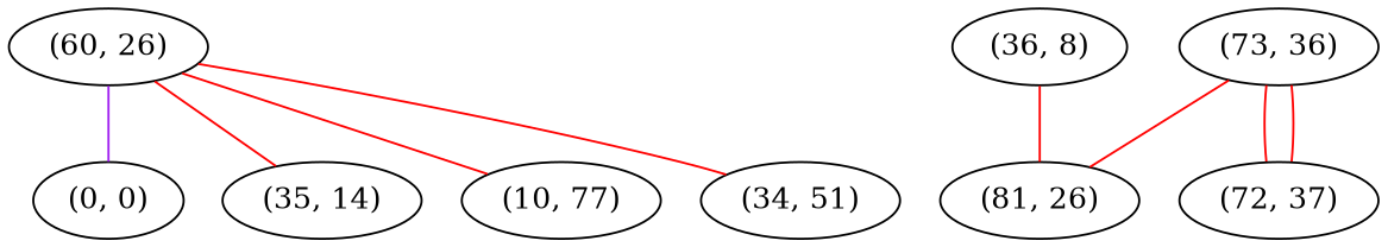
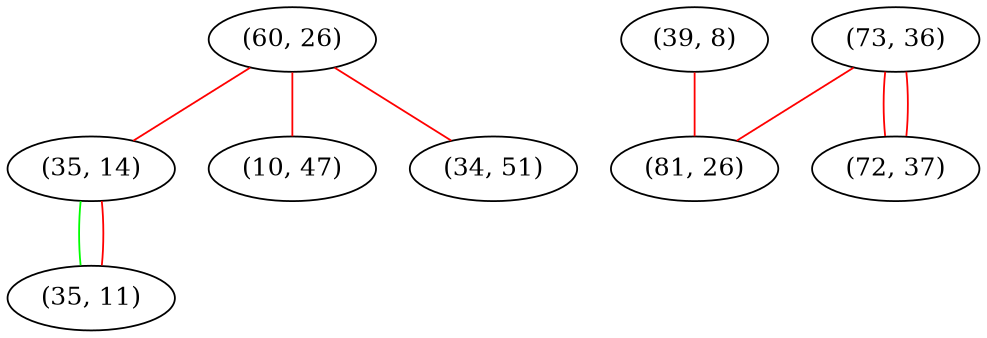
  graph {
    edge [color=red weight=1]
    n1 [label="(60, 26)"]
-   "(0, 0)"
    n3 [label="(35, 14)"]
-   "(10, 77)"
+   "(10, 77)" [label="(10, 47)"]
    "(34, 51)"
-   "(36, 8)"
+   "(35, 11)"
+   "(36, 8)" [label="(39, 8)"]
    "(81, 26)"
    "(73, 36)"
    "(72, 37)"
-   n1 -- "(0, 0)" [color=purple weight=4]
    n1 -- n3
    n1 -- "(10, 77)"
    n1 -- "(34, 51)"
+   n3 -- "(35, 11)" [color=green weight=2]
+   n3 -- "(35, 11)"
    "(36, 8)" -- "(81, 26)"
    "(73, 36)" -- "(81, 26)"
    "(73, 36)" -- "(72, 37)"
    "(73, 36)" -- "(72, 37)"
  }
